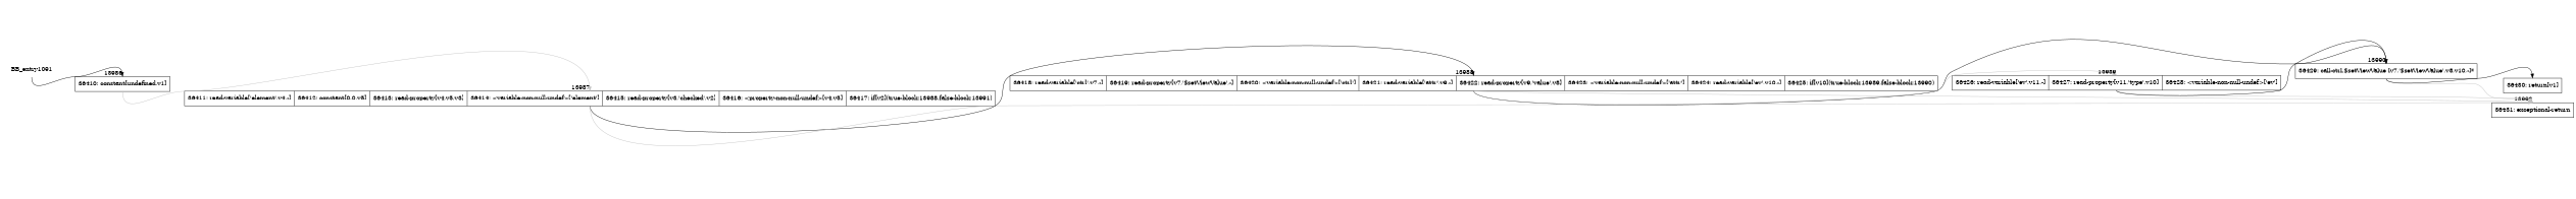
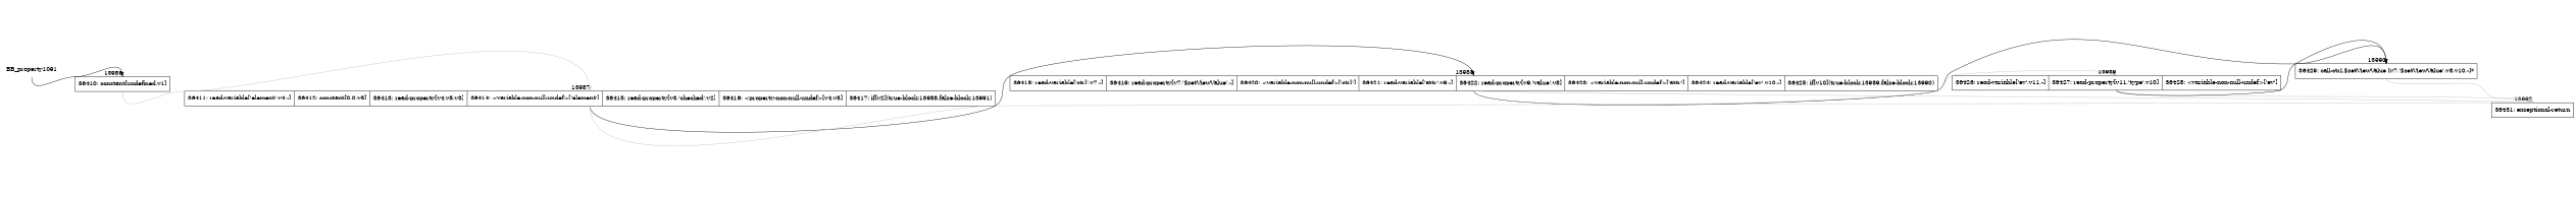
  digraph {
    rankdir=LR
    node [shape=record]
    edge [headport=n tailport=s color=gray]
-   BB_entry1091 [shape=none]
+   BB_entry1091 [shape=none label=BB_property1091]
    n2 [label="{36410: constant[undefined,v1]}"]
    n3 [label="{36411: read-variable['element',v4,-]|36412: constant[0.0,v5]|36413: read-property[v4,v5,v3]|36414: \<variable-non-null-undef\>['element']|36415: read-property[v3,'checked',v2]|36416: \<property-non-null-undef\>[v4,v5]|36417: if[v2](true-block:13988,false-block:13991)}"]
    n4 [label="{36418: read-variable['ctrl',v7,-]|36419: read-property[v7,'$setViewValue',-]|36420: \<variable-non-null-undef\>['ctrl']|36421: read-variable['attr',v9,-]|36422: read-property[v9,'value',v8]|36423: \<variable-non-null-undef\>['attr']|36424: read-variable['ev',v10,-]|36425: if[v10](true-block:13989,false-block:13990)}"]
    n5 [label="{36431: exceptional-return}"]
    n6 [label="{36429: call-ctrl.$setViewValue [v7,'$setViewValue',v8,v10,-]*}"]
    n7 [label="{36426: read-variable['ev',v11,-]|36427: read-property[v11,'type',v10]|36428: \<variable-non-null-undef\>['ev']}"]
-   n8 [label="{36430: return[v1]}"]
    BB_entry1091 -> n2 [headlabel="    13986" color=""]
    n2 -> n3 [headlabel="      13987"]
    n3 -> n4 [headlabel="      13988" color=""]
    n3 -> n5 [headlabel="      13992"]
    n4 -> n5
    n4 -> n6 [headlabel="      13990" color=""]
    n4 -> n7 [headlabel="      13989"]
    n6 -> n5
-   n6 -> n8 [color=""]
    n7 -> n5
    n7 -> n6 [color=""]
  }
